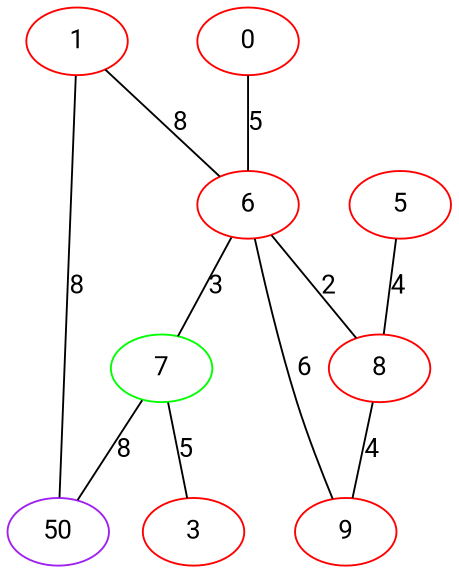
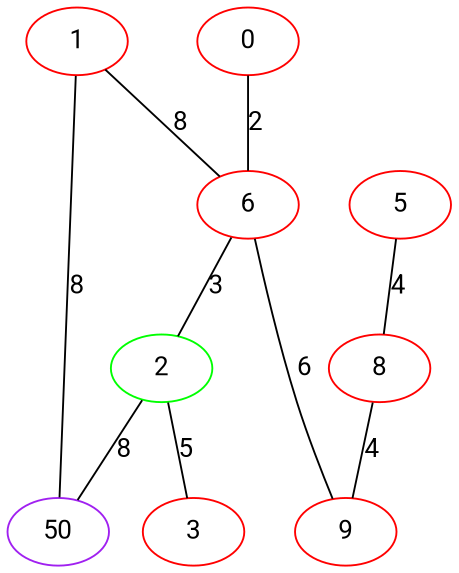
  graph {
    fontname=Roboto
    node [color=red fontname=Roboto weight=1]
    edge [fontname=Roboto]
    0
    6
    1
    n4 [color=purple label=50 weight=4]
-   2 [color=green weight=2 label=7]
+   2 [color=green weight=2]
    8
    9
    3
    5
-   0 -- 6 [label=5]
+   0 -- 6 [label=2]
    6 -- 2 [label=3]
-   6 -- 8 [label=2]
    6 -- 9 [label=6]
    1 -- 6 [label=8]
    1 -- n4 [label=8]
    2 -- n4 [label=8]
    2 -- 3 [label=5]
    8 -- 9 [label=4]
    5 -- 8 [label=4]
  }
